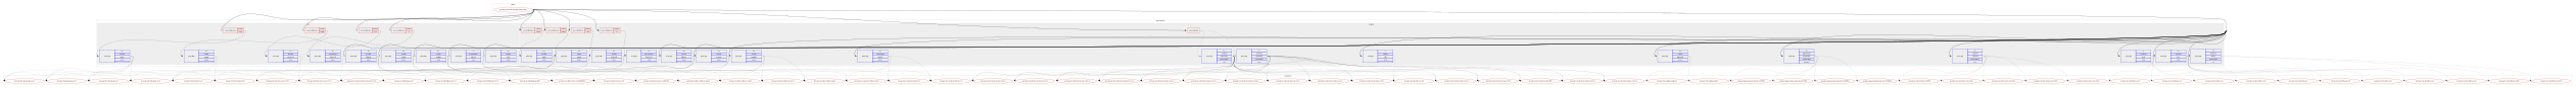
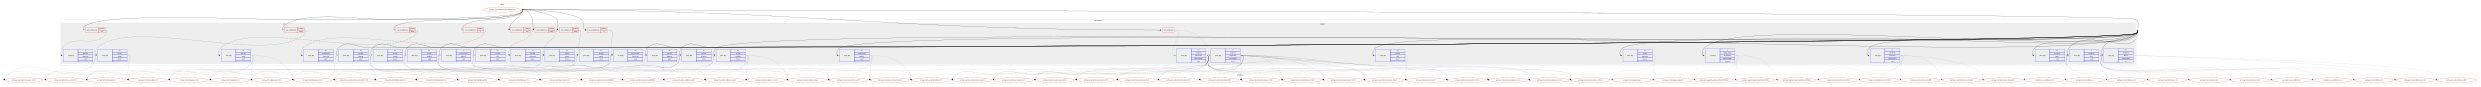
  digraph {
    compound=true
    concentrate=true
    fontname="Noto Serif"
    fontsize=10
    newrank=true
    rankdir=TB
    ranksep=1.5
    node [color=red fontname="Noto Serif" fontsize=10]
    edge [arrowhead=vee fontname="Noto Serif" headport=w style=dotted tailport=e weight=100]
    n1 [label="portage://net-analyzer/argus-clients-3.0.8" width=4]
    n2 [color=blue label=<<TABLE BORDER="0" CELLBORDER="1" CELLSPACING="0" CELLPADDING="4" WIDTH="220"><TR><TD ROWSPAN="6" CELLPADDING="30">pack_dep</TD></TR><TR><TD WIDTH="110">no</TD></TR><TR><TD>sys-devel</TD></TR><TR><TD>automake</TD></TR><TR><TD>greaterequal</TD></TR><TR><TD>1.16.1</TD></TR></TABLE>> shape=none]
    n3 [color=blue label=<<TABLE BORDER="0" CELLBORDER="1" CELLSPACING="0" CELLPADDING="4" WIDTH="220"><TR><TD ROWSPAN="6" CELLPADDING="30">pack_dep</TD></TR><TR><TD WIDTH="110">no</TD></TR><TR><TD>sys-devel</TD></TR><TR><TD>automake</TD></TR><TR><TD>greaterequal</TD></TR><TR><TD>1.15.1</TD></TR></TABLE>> shape=none]
    n4 [label=<<TABLE BORDER="0" CELLBORDER="1" CELLSPACING="0" CELLPADDING="4"><TR><TD CELLPADDING="10">any_of_group</TD></TR></TABLE>> shape=none]
    n5 [color=blue label=<<TABLE BORDER="0" CELLBORDER="1" CELLSPACING="0" CELLPADDING="4" WIDTH="220"><TR><TD ROWSPAN="6" CELLPADDING="30">pack_dep</TD></TR><TR><TD WIDTH="110">no</TD></TR><TR><TD>net-analyzer</TD></TR><TR><TD>flow-tools</TD></TR><TR><TD>none</TD></TR><TR><TD></TD></TR></TABLE>> shape=none]
    n6 [label=<<TABLE BORDER="0" CELLBORDER="1" CELLSPACING="0" CELLPADDING="4"><TR><TD ROWSPAN="3" CELLPADDING="10">use_conditional</TD></TR><TR><TD>positive</TD></TR><TR><TD>ft</TD></TR></TABLE>> shape=none]
    n7 [color=blue label=<<TABLE BORDER="0" CELLBORDER="1" CELLSPACING="0" CELLPADDING="4" WIDTH="220"><TR><TD ROWSPAN="6" CELLPADDING="30">pack_dep</TD></TR><TR><TD WIDTH="110">no</TD></TR><TR><TD>dev-libs</TD></TR><TR><TD>geoip</TD></TR><TR><TD>none</TD></TR><TR><TD></TD></TR></TABLE>> shape=none]
    n8 [label=<<TABLE BORDER="0" CELLBORDER="1" CELLSPACING="0" CELLPADDING="4"><TR><TD ROWSPAN="3" CELLPADDING="10">use_conditional</TD></TR><TR><TD>positive</TD></TR><TR><TD>geoip</TD></TR></TABLE>> shape=none]
    n9 [color=blue label=<<TABLE BORDER="0" CELLBORDER="1" CELLSPACING="0" CELLPADDING="4" WIDTH="220"><TR><TD ROWSPAN="6" CELLPADDING="30">pack_dep</TD></TR><TR><TD WIDTH="110">no</TD></TR><TR><TD>virtual</TD></TR><TR><TD>mysql</TD></TR><TR><TD>none</TD></TR><TR><TD></TD></TR></TABLE>> shape=none]
    n10 [label=<<TABLE BORDER="0" CELLBORDER="1" CELLSPACING="0" CELLPADDING="4"><TR><TD ROWSPAN="3" CELLPADDING="10">use_conditional</TD></TR><TR><TD>positive</TD></TR><TR><TD>mysql</TD></TR></TABLE>> shape=none]
    n11 [color=blue label=<<TABLE BORDER="0" CELLBORDER="1" CELLSPACING="0" CELLPADDING="4" WIDTH="220"><TR><TD ROWSPAN="6" CELLPADDING="30">pack_dep</TD></TR><TR><TD WIDTH="110">no</TD></TR><TR><TD>dev-libs</TD></TR><TR><TD>cyrus-sasl</TD></TR><TR><TD>none</TD></TR><TR><TD></TD></TR></TABLE>> shape=none]
    n12 [label=<<TABLE BORDER="0" CELLBORDER="1" CELLSPACING="0" CELLPADDING="4"><TR><TD ROWSPAN="3" CELLPADDING="10">use_conditional</TD></TR><TR><TD>positive</TD></TR><TR><TD>sasl</TD></TR></TABLE>> shape=none]
    n13 [color=blue label=<<TABLE BORDER="0" CELLBORDER="1" CELLSPACING="0" CELLPADDING="4" WIDTH="220"><TR><TD ROWSPAN="6" CELLPADDING="30">pack_dep</TD></TR><TR><TD WIDTH="110">no</TD></TR><TR><TD>app-portage</TD></TR><TR><TD>elt-patches</TD></TR><TR><TD>greaterequal</TD></TR><TR><TD>20170815</TD></TR></TABLE>> shape=none]
    n14 [color=blue label=<<TABLE BORDER="0" CELLBORDER="1" CELLSPACING="0" CELLPADDING="4" WIDTH="220"><TR><TD ROWSPAN="6" CELLPADDING="30">pack_dep</TD></TR><TR><TD WIDTH="110">no</TD></TR><TR><TD>net-analyzer</TD></TR><TR><TD>rrdtool</TD></TR><TR><TD>none</TD></TR><TR><TD></TD></TR></TABLE>> shape=none]
    n15 [color=blue label=<<TABLE BORDER="0" CELLBORDER="1" CELLSPACING="0" CELLPADDING="4" WIDTH="220"><TR><TD ROWSPAN="6" CELLPADDING="30">pack_dep</TD></TR><TR><TD WIDTH="110">no</TD></TR><TR><TD>net-libs</TD></TR><TR><TD>libpcap</TD></TR><TR><TD>none</TD></TR><TR><TD></TD></TR></TABLE>> shape=none]
    n16 [color=blue label=<<TABLE BORDER="0" CELLBORDER="1" CELLSPACING="0" CELLPADDING="4" WIDTH="220"><TR><TD ROWSPAN="6" CELLPADDING="30">pack_dep</TD></TR><TR><TD WIDTH="110">no</TD></TR><TR><TD>sys-devel</TD></TR><TR><TD>autoconf</TD></TR><TR><TD>greaterequal</TD></TR><TR><TD>2.69</TD></TR></TABLE>> shape=none]
    n17 [color=blue label=<<TABLE BORDER="0" CELLBORDER="1" CELLSPACING="0" CELLPADDING="4" WIDTH="220"><TR><TD ROWSPAN="6" CELLPADDING="30">pack_dep</TD></TR><TR><TD WIDTH="110">no</TD></TR><TR><TD>sys-devel</TD></TR><TR><TD>bison</TD></TR><TR><TD>none</TD></TR><TR><TD></TD></TR></TABLE>> shape=none]
    n18 [color=blue label=<<TABLE BORDER="0" CELLBORDER="1" CELLSPACING="0" CELLPADDING="4" WIDTH="220"><TR><TD ROWSPAN="6" CELLPADDING="30">pack_dep</TD></TR><TR><TD WIDTH="110">no</TD></TR><TR><TD>sys-devel</TD></TR><TR><TD>flex</TD></TR><TR><TD>none</TD></TR><TR><TD></TD></TR></TABLE>> shape=none]
    n19 [color=blue label=<<TABLE BORDER="0" CELLBORDER="1" CELLSPACING="0" CELLPADDING="4" WIDTH="220"><TR><TD ROWSPAN="6" CELLPADDING="30">pack_dep</TD></TR><TR><TD WIDTH="110">no</TD></TR><TR><TD>sys-devel</TD></TR><TR><TD>libtool</TD></TR><TR><TD>greaterequal</TD></TR><TR><TD>2.4</TD></TR></TABLE>> shape=none]
    n20 [color=blue label=<<TABLE BORDER="0" CELLBORDER="1" CELLSPACING="0" CELLPADDING="4" WIDTH="220"><TR><TD ROWSPAN="6" CELLPADDING="30">pack_dep</TD></TR><TR><TD WIDTH="110">no</TD></TR><TR><TD>sys-libs</TD></TR><TR><TD>ncurses</TD></TR><TR><TD>none</TD></TR><TR><TD></TD></TR></TABLE>> shape=none]
    n21 [color=blue label=<<TABLE BORDER="0" CELLBORDER="1" CELLSPACING="0" CELLPADDING="4" WIDTH="220"><TR><TD ROWSPAN="6" CELLPADDING="30">pack_dep</TD></TR><TR><TD WIDTH="110">no</TD></TR><TR><TD>sys-libs</TD></TR><TR><TD>readline</TD></TR><TR><TD>none</TD></TR><TR><TD></TD></TR></TABLE>> shape=none]
    n22 [color=blue label=<<TABLE BORDER="0" CELLBORDER="1" CELLSPACING="0" CELLPADDING="4" WIDTH="220"><TR><TD ROWSPAN="6" CELLPADDING="30">pack_dep</TD></TR><TR><TD WIDTH="110">no</TD></TR><TR><TD>sys-libs</TD></TR><TR><TD>zlib</TD></TR><TR><TD>none</TD></TR><TR><TD></TD></TR></TABLE>> shape=none]
    n23 [color=blue label=<<TABLE BORDER="0" CELLBORDER="1" CELLSPACING="0" CELLPADDING="4" WIDTH="220"><TR><TD ROWSPAN="6" CELLPADDING="30">pack_dep</TD></TR><TR><TD WIDTH="110">no</TD></TR><TR><TD>virtual</TD></TR><TR><TD>pkgconfig</TD></TR><TR><TD>none</TD></TR><TR><TD></TD></TR></TABLE>> shape=none]
    n24 [color=blue label=<<TABLE BORDER="0" CELLBORDER="1" CELLSPACING="0" CELLPADDING="4" WIDTH="220"><TR><TD ROWSPAN="6" CELLPADDING="30">pack_dep</TD></TR><TR><TD WIDTH="110">no</TD></TR><TR><TD>net-analyzer</TD></TR><TR><TD>flow-tools</TD></TR><TR><TD>none</TD></TR><TR><TD></TD></TR></TABLE>> shape=none]
    n25 [label=<<TABLE BORDER="0" CELLBORDER="1" CELLSPACING="0" CELLPADDING="4"><TR><TD ROWSPAN="3" CELLPADDING="10">use_conditional</TD></TR><TR><TD>positive</TD></TR><TR><TD>ft</TD></TR></TABLE>> shape=none]
    n26 [color=blue label=<<TABLE BORDER="0" CELLBORDER="1" CELLSPACING="0" CELLPADDING="4" WIDTH="220"><TR><TD ROWSPAN="6" CELLPADDING="30">pack_dep</TD></TR><TR><TD WIDTH="110">no</TD></TR><TR><TD>dev-libs</TD></TR><TR><TD>geoip</TD></TR><TR><TD>none</TD></TR><TR><TD></TD></TR></TABLE>> shape=none]
    n27 [label=<<TABLE BORDER="0" CELLBORDER="1" CELLSPACING="0" CELLPADDING="4"><TR><TD ROWSPAN="3" CELLPADDING="10">use_conditional</TD></TR><TR><TD>positive</TD></TR><TR><TD>geoip</TD></TR></TABLE>> shape=none]
    n28 [color=blue label=<<TABLE BORDER="0" CELLBORDER="1" CELLSPACING="0" CELLPADDING="4" WIDTH="220"><TR><TD ROWSPAN="6" CELLPADDING="30">pack_dep</TD></TR><TR><TD WIDTH="110">no</TD></TR><TR><TD>virtual</TD></TR><TR><TD>mysql</TD></TR><TR><TD>none</TD></TR><TR><TD></TD></TR></TABLE>> shape=none]
    n29 [label=<<TABLE BORDER="0" CELLBORDER="1" CELLSPACING="0" CELLPADDING="4"><TR><TD ROWSPAN="3" CELLPADDING="10">use_conditional</TD></TR><TR><TD>positive</TD></TR><TR><TD>mysql</TD></TR></TABLE>> shape=none]
    n30 [color=blue label=<<TABLE BORDER="0" CELLBORDER="1" CELLSPACING="0" CELLPADDING="4" WIDTH="220"><TR><TD ROWSPAN="6" CELLPADDING="30">pack_dep</TD></TR><TR><TD WIDTH="110">no</TD></TR><TR><TD>dev-libs</TD></TR><TR><TD>cyrus-sasl</TD></TR><TR><TD>none</TD></TR><TR><TD></TD></TR></TABLE>> shape=none]
    n31 [label=<<TABLE BORDER="0" CELLBORDER="1" CELLSPACING="0" CELLPADDING="4"><TR><TD ROWSPAN="3" CELLPADDING="10">use_conditional</TD></TR><TR><TD>positive</TD></TR><TR><TD>sasl</TD></TR></TABLE>> shape=none]
    n32 [color=blue label=<<TABLE BORDER="0" CELLBORDER="1" CELLSPACING="0" CELLPADDING="4" WIDTH="220"><TR><TD ROWSPAN="6" CELLPADDING="30">pack_dep</TD></TR><TR><TD WIDTH="110">no</TD></TR><TR><TD>net-analyzer</TD></TR><TR><TD>rrdtool</TD></TR><TR><TD>none</TD></TR><TR><TD></TD></TR></TABLE>> shape=none]
    n33 [color=blue label=<<TABLE BORDER="0" CELLBORDER="1" CELLSPACING="0" CELLPADDING="4" WIDTH="220"><TR><TD ROWSPAN="6" CELLPADDING="30">pack_dep</TD></TR><TR><TD WIDTH="110">no</TD></TR><TR><TD>net-libs</TD></TR><TR><TD>libpcap</TD></TR><TR><TD>none</TD></TR><TR><TD></TD></TR></TABLE>> shape=none]
    n34 [color=blue label=<<TABLE BORDER="0" CELLBORDER="1" CELLSPACING="0" CELLPADDING="4" WIDTH="220"><TR><TD ROWSPAN="6" CELLPADDING="30">pack_dep</TD></TR><TR><TD WIDTH="110">no</TD></TR><TR><TD>sys-libs</TD></TR><TR><TD>ncurses</TD></TR><TR><TD>none</TD></TR><TR><TD></TD></TR></TABLE>> shape=none]
    n35 [color=blue label=<<TABLE BORDER="0" CELLBORDER="1" CELLSPACING="0" CELLPADDING="4" WIDTH="220"><TR><TD ROWSPAN="6" CELLPADDING="30">pack_dep</TD></TR><TR><TD WIDTH="110">no</TD></TR><TR><TD>sys-libs</TD></TR><TR><TD>readline</TD></TR><TR><TD>none</TD></TR><TR><TD></TD></TR></TABLE>> shape=none]
    n36 [color=blue label=<<TABLE BORDER="0" CELLBORDER="1" CELLSPACING="0" CELLPADDING="4" WIDTH="220"><TR><TD ROWSPAN="6" CELLPADDING="30">pack_dep</TD></TR><TR><TD WIDTH="110">no</TD></TR><TR><TD>sys-libs</TD></TR><TR><TD>zlib</TD></TR><TR><TD>none</TD></TR><TR><TD></TD></TR></TABLE>> shape=none]
    n37 [label="portage://sys-devel/automake-9999" width=4]
    n38 [label="portage://sys-devel/automake-1.9.6-r5" width=4]
    n39 [label="portage://sys-devel/automake-1.8.5-r5" width=4]
    n40 [label="portage://sys-devel/automake-1.7.9-r3" width=4]
    n41 [label="portage://sys-devel/automake-1.6.3-r2" width=4]
    n42 [label="portage://sys-devel/automake-1.5-r2" width=4]
    n43 [label="portage://sys-devel/automake-1.4_p6-r2" width=4]
    n44 [label="portage://sys-devel/automake-1.16.1-r2" width=4]
    n45 [label="portage://sys-devel/automake-1.16.1-r1" width=4]
-   n46 [label="portage://positive-devel/automake-1.15.1-r2" width=4]
+   n46 [label="portage://sys-devel/automake-1.15.1-r2" width=4]
    n47 [label="portage://sys-devel/automake-1.14.1-r2" width=4]
    n48 [label="portage://sys-devel/automake-1.13.4-r2" width=4]
    n49 [label="portage://sys-devel/automake-1.12.6-r2" width=4]
    n50 [label="portage://sys-devel/automake-1.11.6-r3" width=4]
    n51 [label="portage://sys-devel/automake-1.10.3-r3" width=4]
    n52 [label="portage://net-analyzer/flow-tools-0.68.5.1-r10" width=4]
    n53 [label="portage://dev-libs/geoip-1.6.9-r1" width=4]
    n54 [label="portage://dev-libs/geoip-1.6.12" width=4]
    n55 [label="portage://dev-libs/geoip-1.6.11" width=4]
    n56 [label="portage://dev-libs/geoip-1.6.10" width=4]
    n57 [label="portage://virtual/mysql-5.6-r13" width=4]
    n58 [label="portage://virtual/mysql-5.5-r2" width=4]
    n59 [label="portage://dev-libs/cyrus-sasl-2.1.27-r3" width=4]
    n60 [label="portage://dev-libs/cyrus-sasl-2.1.27-r2" width=4]
    n61 [label="portage://app-portage/elt-patches-20170826.1" width=4]
-   n62 [label="portage://app-portage/elt-patches-20170815" width=4]
    n63 [label="portage://app-portage/elt-patches-20170422" width=4]
    n64 [label="portage://app-portage/elt-patches-20170317" width=4]
    n65 [label="portage://net-analyzer/rrdtool-1.7.2" width=4]
    n66 [label="portage://net-analyzer/rrdtool-1.7.1" width=4]
    n67 [label="portage://net-analyzer/rrdtool-1.6.0-r1" width=4]
    n68 [label="portage://net-libs/libpcap-9999" width=4]
    n69 [label="portage://net-libs/libpcap-1.9.1-r3" width=4]
    n70 [label="portage://net-libs/libpcap-1.9.1-r2" width=4]
    n71 [label="portage://net-libs/libpcap-1.9.1" width=4]
    n72 [label="portage://sys-devel/autoconf-9999" width=4]
    n73 [label="portage://sys-devel/autoconf-2.69-r5" width=4]
    n74 [label="portage://sys-devel/autoconf-2.69-r4" width=4]
    n75 [label="portage://sys-devel/autoconf-2.64-r1" width=4]
    n76 [label="portage://sys-devel/autoconf-2.13-r1" width=4]
    n77 [label="portage://sys-devel/bison-3.5.2" width=4]
    n78 [label="portage://sys-devel/bison-3.4.2" width=4]
    n79 [label="portage://sys-devel/bison-3.3.2" width=4]
    n80 [label="portage://sys-devel/bison-3.1" width=4]
    n81 [label="portage://sys-devel/flex-2.6.4-r1" width=4]
    n82 [label="portage://sys-devel/flex-2.6.4" width=4]
    n83 [label="portage://sys-devel/flex-2.6.3-r1" width=4]
    n84 [label="portage://sys-devel/flex-2.6.3" width=4]
    n85 [label="portage://sys-devel/flex-2.6.1" width=4]
    n86 [label="portage://sys-devel/libtool-9999" width=4]
    n87 [label="portage://sys-devel/libtool-2.4.6-r6" width=4]
    n88 [label="portage://sys-libs/ncurses-6.2-r1" width=4]
    n89 [label="portage://sys-libs/ncurses-6.1_p20190609" width=4]
    n90 [label="portage://sys-libs/ncurses-6.1_p20181020" width=4]
    n91 [label="portage://sys-libs/readline-8.0_p4" width=4]
    n92 [label="portage://sys-libs/readline-8.0_p1-r1" width=4]
    n93 [label="portage://sys-libs/readline-7.0_p5-r1" width=4]
    n94 [label="portage://sys-libs/readline-6.3_p8-r3" width=4]
    n95 [label="portage://virtual/pkgconfig-1" width=4]
    n96 [label="portage://virtual/pkgconfig-0-r1" width=4]
    n97 [label="portage://sys-libs/zlib-1.2.11-r2" width=4]
    subgraph cluster_1 {
      color=gray
      label=<<i>ebuild</i>>
      rank=same
      n1
    }
    subgraph cluster_2 {
      color=gray
      label=<<i>dependencies</i>>
      subgraph cluster_3 {
        color=gray
        fillcolor="#eeeeee"
        label=<<i>compile</i>>
        style=filled
        subgraph sub_4 {
          color=gray
          fillcolor="#eeeeee"
          label=<<i>compile</i>>
          style=filled
          n4
          subgraph sub_5 {
            color=gray
            fillcolor="#eeeeee"
            label=<<i>compile</i>>
            style=filled
            n2
          }
          subgraph sub_6 {
            color=gray
            fillcolor="#eeeeee"
            label=<<i>compile</i>>
            style=filled
            n3
          }
        }
        subgraph sub_7 {
          color=gray
          fillcolor="#eeeeee"
          label=<<i>compile</i>>
          style=filled
          n6
          subgraph sub_8 {
            color=gray
            fillcolor="#eeeeee"
            label=<<i>compile</i>>
            style=filled
            n5
          }
        }
        subgraph sub_9 {
          color=gray
          fillcolor="#eeeeee"
          label=<<i>compile</i>>
          style=filled
          n8
          subgraph sub_10 {
            color=gray
            fillcolor="#eeeeee"
            label=<<i>compile</i>>
            style=filled
            n7
          }
        }
        subgraph sub_11 {
          color=gray
          fillcolor="#eeeeee"
          label=<<i>compile</i>>
          style=filled
          n10
          subgraph sub_12 {
            color=gray
            fillcolor="#eeeeee"
            label=<<i>compile</i>>
            style=filled
            n9
          }
        }
        subgraph sub_13 {
          color=gray
          fillcolor="#eeeeee"
          label=<<i>compile</i>>
          style=filled
          n12
          subgraph sub_14 {
            color=gray
            fillcolor="#eeeeee"
            label=<<i>compile</i>>
            style=filled
            n11
          }
        }
        subgraph sub_15 {
          color=gray
          fillcolor="#eeeeee"
          label=<<i>compile</i>>
          style=filled
          n13
        }
        subgraph sub_16 {
          color=gray
          fillcolor="#eeeeee"
          label=<<i>compile</i>>
          style=filled
          n14
        }
        subgraph sub_17 {
          color=gray
          fillcolor="#eeeeee"
          label=<<i>compile</i>>
          style=filled
          n15
        }
        subgraph sub_18 {
          color=gray
          fillcolor="#eeeeee"
          label=<<i>compile</i>>
          style=filled
          n16
        }
        subgraph sub_19 {
          color=gray
          fillcolor="#eeeeee"
          label=<<i>compile</i>>
          style=filled
          n17
        }
        subgraph sub_20 {
          color=gray
          fillcolor="#eeeeee"
          label=<<i>compile</i>>
          style=filled
          n18
        }
        subgraph sub_21 {
          color=gray
          fillcolor="#eeeeee"
          label=<<i>compile</i>>
          style=filled
          n19
        }
        subgraph sub_22 {
          color=gray
          fillcolor="#eeeeee"
          label=<<i>compile</i>>
          style=filled
          n20
        }
        subgraph sub_23 {
          color=gray
          fillcolor="#eeeeee"
          label=<<i>compile</i>>
          style=filled
          n21
        }
        subgraph sub_24 {
          color=gray
          fillcolor="#eeeeee"
          label=<<i>compile</i>>
          style=filled
          n22
        }
        subgraph sub_25 {
          color=gray
          fillcolor="#eeeeee"
          label=<<i>compile</i>>
          style=filled
          n23
        }
      }
      subgraph cluster_26 {
        color=gray
        fillcolor="#eeeeee"
        label=<<i>compile and run</i>>
        style=filled
      }
      subgraph cluster_27 {
        color=gray
        fillcolor="#eeeeee"
        label=<<i>run</i>>
        style=filled
        subgraph sub_28 {
          color=gray
          fillcolor="#eeeeee"
          label=<<i>run</i>>
          style=filled
          n25
          subgraph sub_29 {
            color=gray
            fillcolor="#eeeeee"
            label=<<i>run</i>>
            style=filled
            n24
          }
        }
        subgraph sub_30 {
          color=gray
          fillcolor="#eeeeee"
          label=<<i>run</i>>
          style=filled
          n27
          subgraph sub_31 {
            color=gray
            fillcolor="#eeeeee"
            label=<<i>run</i>>
            style=filled
            n26
          }
        }
        subgraph sub_32 {
          color=gray
          fillcolor="#eeeeee"
          label=<<i>run</i>>
          style=filled
          n29
          subgraph sub_33 {
            color=gray
            fillcolor="#eeeeee"
            label=<<i>run</i>>
            style=filled
            n28
          }
        }
        subgraph sub_34 {
          color=gray
          fillcolor="#eeeeee"
          label=<<i>run</i>>
          style=filled
          n31
          subgraph sub_35 {
            color=gray
            fillcolor="#eeeeee"
            label=<<i>run</i>>
            style=filled
            n30
          }
        }
        subgraph sub_36 {
          color=gray
          fillcolor="#eeeeee"
          label=<<i>run</i>>
          style=filled
          n32
        }
        subgraph sub_37 {
          color=gray
          fillcolor="#eeeeee"
          label=<<i>run</i>>
          style=filled
          n33
        }
        subgraph sub_38 {
          color=gray
          fillcolor="#eeeeee"
          label=<<i>run</i>>
          style=filled
          n34
        }
        subgraph sub_39 {
          color=gray
          fillcolor="#eeeeee"
          label=<<i>run</i>>
          style=filled
          n35
        }
        subgraph sub_40 {
          color=gray
          fillcolor="#eeeeee"
          label=<<i>run</i>>
          style=filled
          n36
        }
      }
    }
    subgraph cluster_41 {
      color=gray
      label=<<i>candidates</i>>
      rank=same
      subgraph sub_42 {
        color=black
        label=<<i>candidates</i>>
        nodesep=1
        rank=same
        n37
        n38
        n39
        n40
        n41
        n42
        n43
        n44
        n45
        n46
        n47
        n48
        n49
        n50
        n51
      }
      subgraph sub_43 {
        color=black
        label=<<i>candidates</i>>
        nodesep=1
        rank=same
        n37
        n38
        n39
        n40
        n41
        n42
        n43
        n44
        n45
        n46
        n47
        n48
        n49
        n50
        n51
      }
      subgraph sub_44 {
        color=black
        label=<<i>candidates</i>>
        nodesep=1
        rank=same
        n52
      }
      subgraph sub_45 {
        color=black
        label=<<i>candidates</i>>
        nodesep=1
        rank=same
        n53
        n54
        n55
        n56
      }
      subgraph sub_46 {
        color=black
        label=<<i>candidates</i>>
        nodesep=1
        rank=same
        n57
        n58
      }
      subgraph sub_47 {
        color=black
        label=<<i>candidates</i>>
        nodesep=1
        rank=same
        n59
        n60
      }
      subgraph sub_48 {
        color=black
        label=<<i>candidates</i>>
        nodesep=1
        rank=same
        n61
-       n62
        n63
        n64
      }
      subgraph sub_49 {
        color=black
        label=<<i>candidates</i>>
        nodesep=1
        rank=same
        n65
        n66
        n67
      }
      subgraph sub_50 {
        color=black
        label=<<i>candidates</i>>
        nodesep=1
        rank=same
        n68
        n69
        n70
        n71
      }
      subgraph sub_51 {
        color=black
        label=<<i>candidates</i>>
        nodesep=1
        rank=same
        n72
        n73
        n74
        n75
        n76
      }
      subgraph sub_52 {
        color=black
        label=<<i>candidates</i>>
        nodesep=1
        rank=same
        n77
        n78
        n79
        n80
      }
      subgraph sub_53 {
        color=black
        label=<<i>candidates</i>>
        nodesep=1
        rank=same
        n81
        n82
        n83
        n84
        n85
      }
      subgraph sub_54 {
        color=black
        label=<<i>candidates</i>>
        nodesep=1
        rank=same
        n86
        n87
      }
      subgraph sub_55 {
        color=black
        label=<<i>candidates</i>>
        nodesep=1
        rank=same
        n88
        n89
        n90
      }
      subgraph sub_56 {
        color=black
        label=<<i>candidates</i>>
        nodesep=1
        rank=same
        n91
        n92
        n93
        n94
      }
      subgraph sub_57 {
        color=black
        label=<<i>candidates</i>>
        nodesep=1
        rank=same
        n95
        n96
      }
      subgraph sub_58 {
        color=black
        label=<<i>candidates</i>>
        nodesep=1
        rank=same
        n97
      }
      subgraph sub_59 {
        color=black
        label=<<i>candidates</i>>
        nodesep=1
        rank=same
        n52
      }
      subgraph sub_60 {
        color=black
        label=<<i>candidates</i>>
        nodesep=1
        rank=same
        n53
        n54
        n55
        n56
      }
      subgraph sub_61 {
        color=black
        label=<<i>candidates</i>>
        nodesep=1
        rank=same
        n57
        n58
      }
      subgraph sub_62 {
        color=black
        label=<<i>candidates</i>>
        nodesep=1
        rank=same
        n59
        n60
      }
      subgraph sub_63 {
        color=black
        label=<<i>candidates</i>>
        nodesep=1
        rank=same
        n65
        n66
        n67
      }
      subgraph sub_64 {
        color=black
        label=<<i>candidates</i>>
        nodesep=1
        rank=same
        n68
        n69
        n70
        n71
      }
      subgraph sub_65 {
        color=black
        label=<<i>candidates</i>>
        nodesep=1
        rank=same
        n88
        n89
        n90
      }
      subgraph sub_66 {
        color=black
        label=<<i>candidates</i>>
        nodesep=1
        rank=same
        n91
        n92
        n93
        n94
      }
      subgraph sub_67 {
        color=black
        label=<<i>candidates</i>>
        nodesep=1
        rank=same
        n97
      }
    }
    n1 -> n4 [style=solid weight=20]
    n1 -> n6 [style=solid weight=20]
    n1 -> n8 [style=solid weight=20]
    n1 -> n10 [style=solid weight=20]
    n1 -> n12 [style=solid weight=20]
    n1 -> n13 [style=solid weight=20]
    n1 -> n14 [style=solid weight=20]
    n1 -> n15 [style=solid weight=20]
    n1 -> n16 [style=solid weight=20]
    n1 -> n17 [style=solid weight=20]
    n1 -> n18 [style=solid weight=20]
    n1 -> n19 [style=solid weight=20]
    n1 -> n20 [style=solid weight=20]
    n1 -> n21 [style=solid weight=20]
    n1 -> n22 [style=solid weight=20]
    n1 -> n23 [style=solid weight=20]
    n1 -> n25 [arrowhead=odot style=solid weight=20]
    n1 -> n27 [arrowhead=odot style=solid weight=20]
    n1 -> n29 [arrowhead=odot style=solid weight=20]
    n1 -> n31 [arrowhead=odot style=solid weight=20]
    n1 -> n32 [arrowhead=odot style=solid weight=20]
    n1 -> n33 [arrowhead=odot style=solid weight=20]
    n1 -> n34 [arrowhead=odot style=solid weight=20]
    n1 -> n35 [arrowhead=odot style=solid weight=20]
    n1 -> n36 [arrowhead=odot style=solid weight=20]
    n2 -> n37
    n2 -> n38
    n2 -> n39
    n2 -> n40
    n2 -> n41
    n2 -> n42
    n2 -> n43
    n2 -> n44
    n2 -> n45
    n2 -> n46
    n2 -> n47
    n2 -> n48
    n2 -> n49
    n2 -> n50
    n2 -> n51
    n3 -> n37
    n3 -> n38
    n3 -> n39
    n3 -> n40
    n3 -> n41
    n3 -> n42
    n3 -> n43
    n3 -> n44
    n3 -> n45
    n3 -> n46
    n3 -> n47
    n3 -> n48
    n3 -> n49
    n3 -> n50
    n3 -> n51
    n4 -> n2 [arrowhead=oinv weight=20]
    n4 -> n3 [arrowhead=oinv weight=20]
    n5 -> n52
    n6 -> n5 [style=dashed weight=20]
    n7 -> n53
    n7 -> n54
    n7 -> n55
    n7 -> n56
    n8 -> n7 [style=dashed weight=20]
    n9 -> n57
    n9 -> n58
    n10 -> n9 [style=dashed weight=20]
    n11 -> n59
    n11 -> n60
    n12 -> n11 [style=dashed weight=20]
    n13 -> n61
-   n13 -> n62
    n13 -> n63
    n13 -> n64
    n14 -> n65
    n14 -> n66
    n14 -> n67
    n15 -> n68
    n15 -> n69
    n15 -> n70
    n15 -> n71
    n16 -> n72
    n16 -> n73
    n16 -> n74
    n16 -> n75
    n16 -> n76
    n17 -> n77
    n17 -> n78
    n17 -> n79
    n17 -> n80
    n18 -> n81
    n18 -> n82
    n18 -> n83
    n18 -> n84
    n18 -> n85
    n19 -> n86
    n19 -> n87
    n20 -> n88
    n20 -> n89
    n20 -> n90
    n21 -> n91
    n21 -> n92
    n21 -> n93
    n21 -> n94
    n22 -> n97
    n23 -> n95
    n23 -> n96
    n24 -> n52
    n25 -> n24 [style=dashed weight=20]
    n26 -> n53
    n26 -> n54
    n26 -> n55
    n26 -> n56
    n27 -> n26 [style=dashed weight=20]
    n28 -> n57
    n28 -> n58
    n29 -> n28 [style=dashed weight=20]
    n30 -> n59
    n30 -> n60
    n31 -> n30 [style=dashed weight=20]
    n32 -> n65
    n32 -> n66
    n32 -> n67
    n33 -> n68
    n33 -> n69
    n33 -> n70
    n33 -> n71
    n34 -> n88
    n34 -> n89
    n34 -> n90
    n35 -> n91
    n35 -> n92
    n35 -> n93
    n35 -> n94
    n36 -> n97
  }
